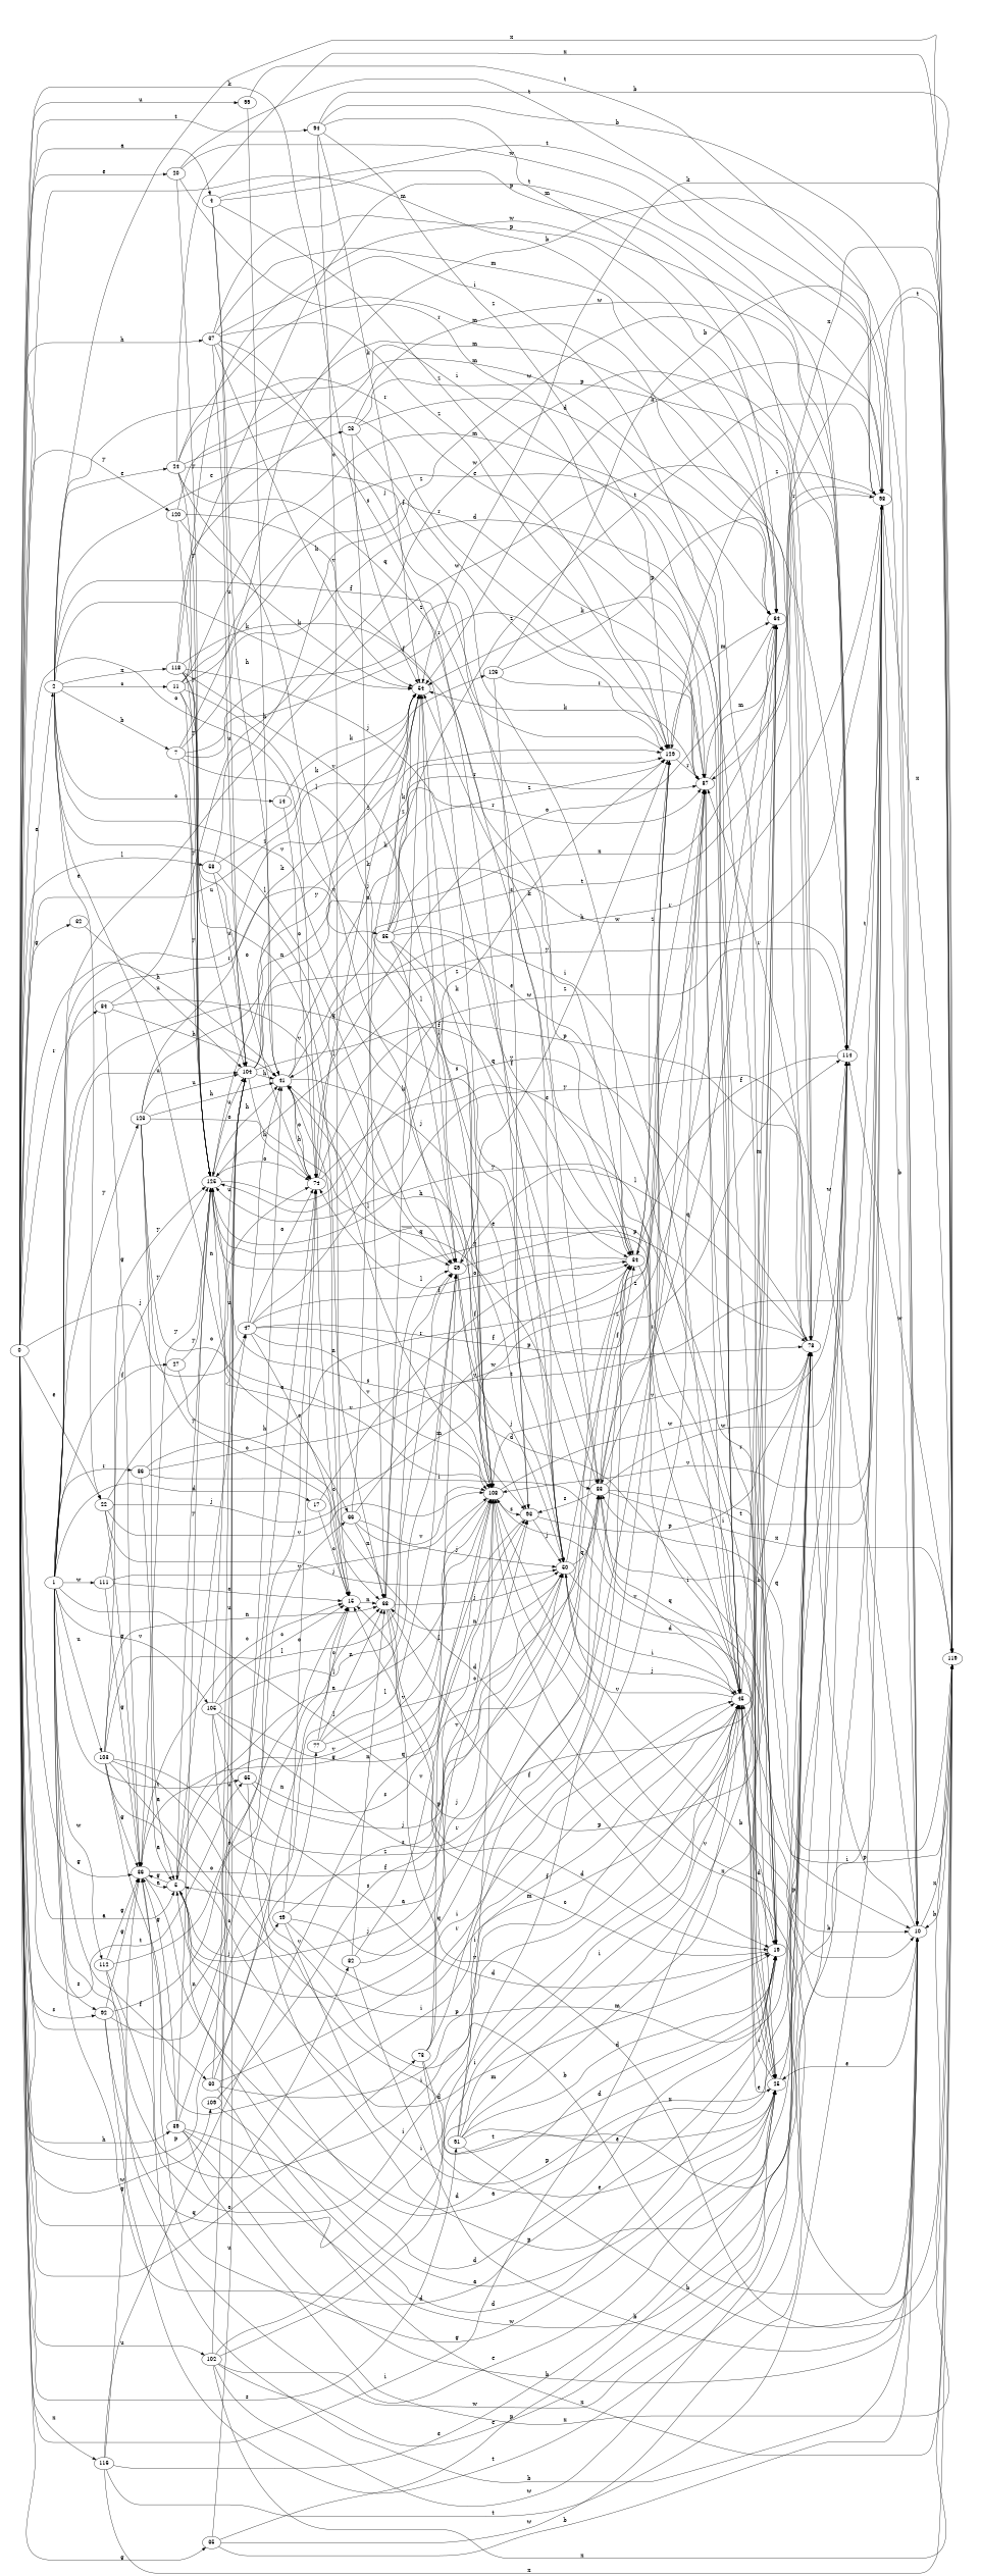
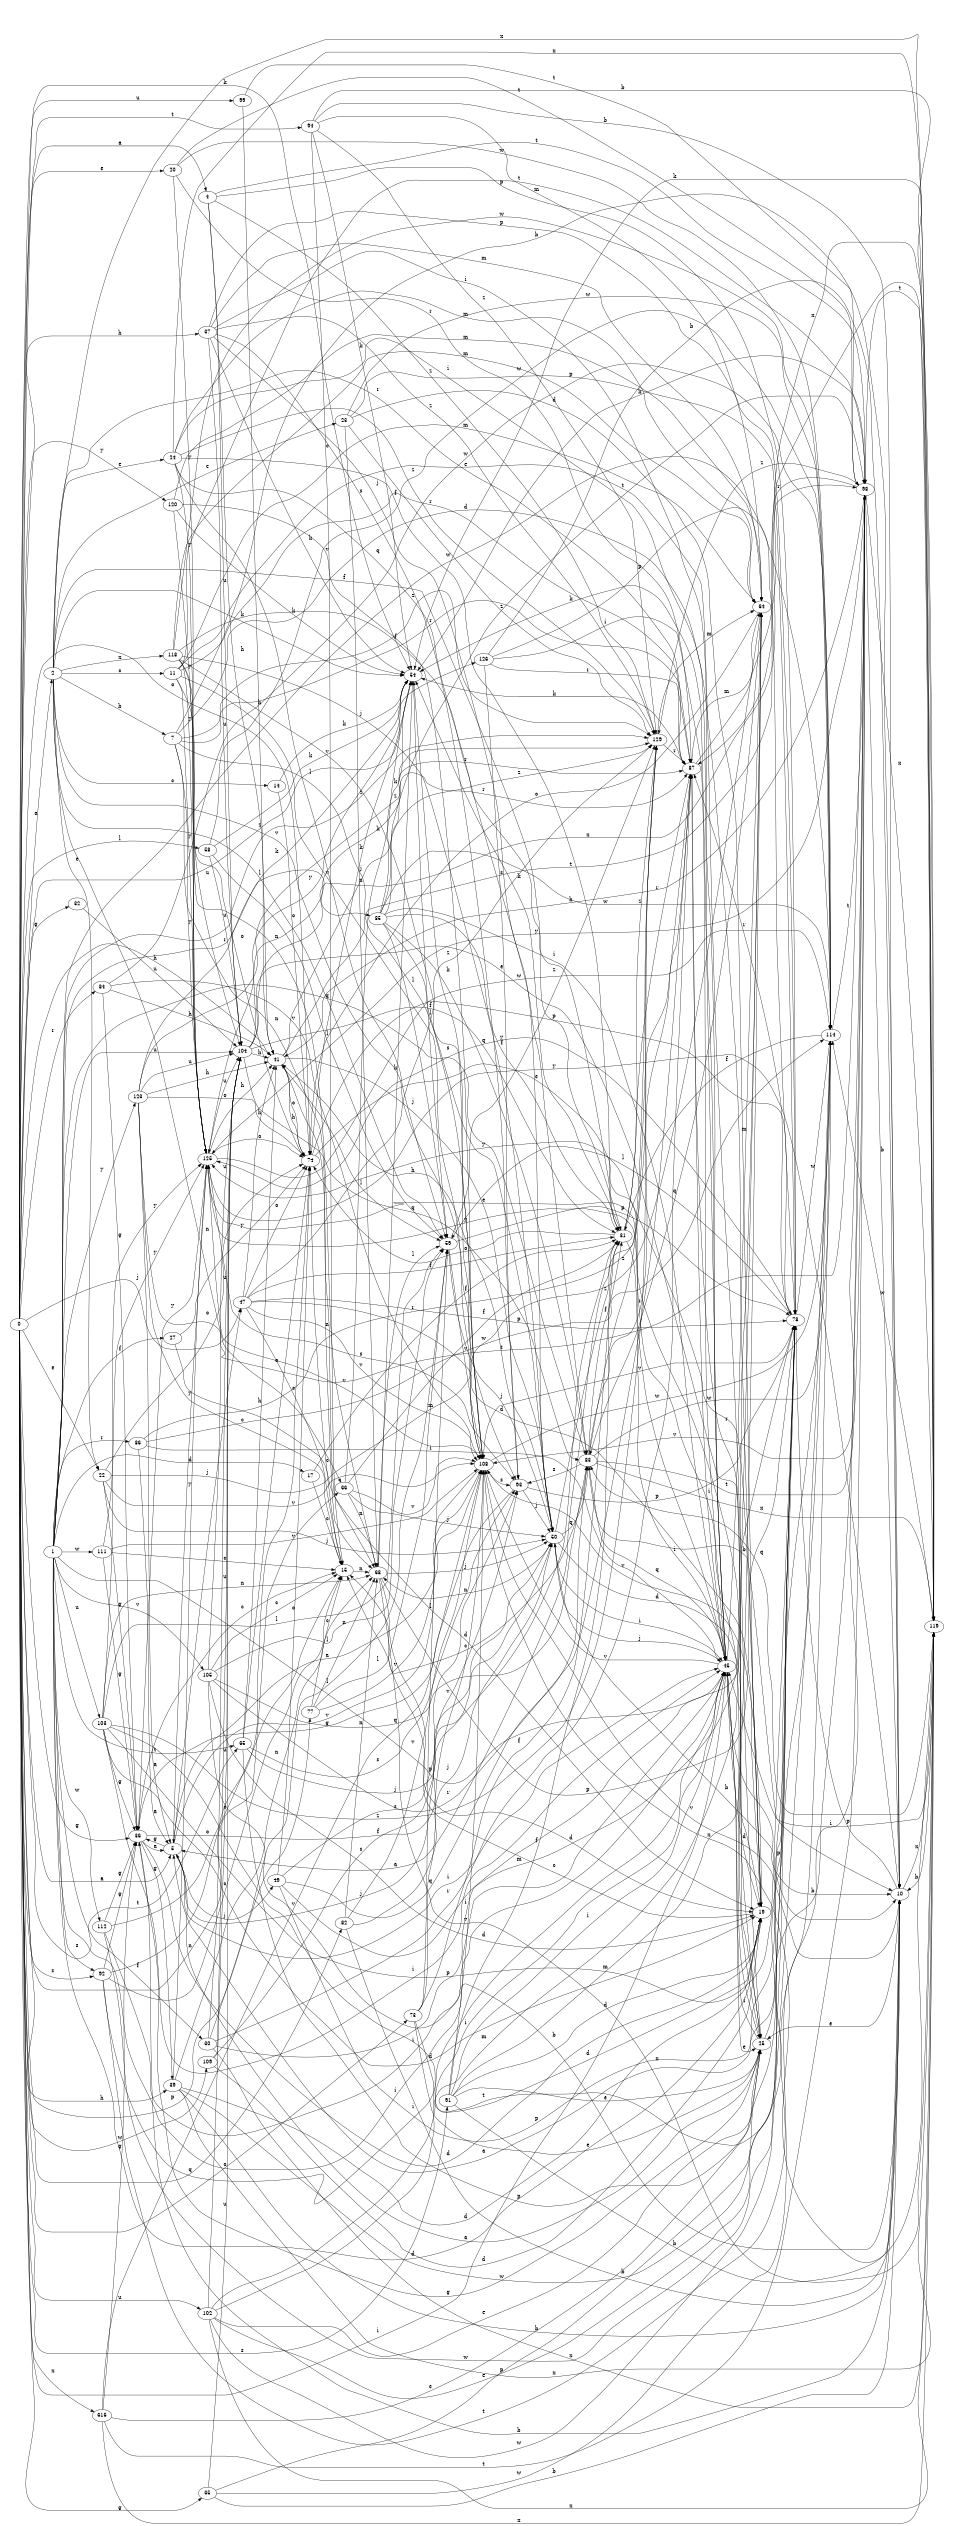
  strict digraph {
    rankdir=LR
    0
    2
    4
    5
    20
    22
    32
    35
    36
    37
    39
    41
    45
    47
    54
    58
    64
    66
    73
    74
    77
    82
    84
    91
    92
    94
    n27 [label=65]
    99
    102
    109
-   116
+   116 [label=616]
    120
    126
    7
    11
    14
    23
    24
-   31 [label=34]
+   31
    59
    87
    108
    118
    119
    78
    104
    129
    98
    49
    50
    125
    114
    10
    25
    19
    15
    93
    68
    83
    1
    17
    27
    30
    85
    86
    103
    105
    111
    112
    123
    0 -> 2 [label=a]
    0 -> 4 [label=a]
    0 -> 5 [label=a]
    0 -> 20 [label=e]
    0 -> 22 [label=e]
    0 -> 32 [label=g]
    0 -> 35 [label=g]
    0 -> 36 [label=g]
    0 -> 37 [label=h]
    0 -> 39 [label=h]
    0 -> 41 [label=h]
    0 -> 45 [label=i]
    0 -> 47 [label=j]
    0 -> 54 [label=k]
    0 -> 58 [label=l]
-   0 -> 64 [label=m]
    0 -> 66 [label=n]
    0 -> 73 [label=o]
    0 -> 74 [label=o]
    0 -> 77 [label=p]
    0 -> 82 [label=q]
    0 -> 84 [label=r]
    0 -> 91 [label=s]
    0 -> 92 [label=s]
    0 -> 94 [label=t]
    0 -> n27 [label=t]
    0 -> 99 [label=u]
    0 -> 102 [label=u]
    0 -> 109 [label=w]
    0 -> 116 [label=x]
    0 -> 120 [label=y]
    0 -> 126 [label=z]
    2 -> 22 [label=e]
    2 -> 54 [label=k]
    2 -> 66 [label=n]
    2 -> 7 [label=b]
    2 -> 11 [label=c]
    2 -> 14 [label=c]
    2 -> 23 [label=e]
    2 -> 24 [label=e]
    2 -> 31 [label=f]
    2 -> 59 [label=l]
    2 -> 87 [label=r]
    2 -> 108 [label=v]
    2 -> 118 [label=x]
    2 -> 119 [label=x]
    4 -> 41 [label=h]
    4 -> 78 [label=p]
    4 -> 104 [label=u]
    4 -> 129 [label=z]
    4 -> 98 [label=t]
    5 -> 36 [label=g]
    5 -> 45 [label=i]
    5 -> 47 [label=j]
    5 -> 108 [label=v]
    5 -> 49 [label=j]
    5 -> 50 [label=j]
    5 -> 125 [label=y]
    20 -> 87 [label=r]
    20 -> 98 [label=t]
    20 -> 125 [label=y]
    20 -> 114 [label=w]
    22 -> 36 [label=g]
    22 -> 64 [label=m]
    22 -> 74 [label=o]
    22 -> 108 [label=v]
    22 -> 50 [label=j]
    32 -> 104 [label=u]
    35 -> 104 [label=u]
    35 -> 114 [label=w]
    35 -> 10 [label=b]
    35 -> 25 [label=e]
    36 -> 5 [label=a]
    36 -> 31 [label=f]
    36 -> 125 [label=y]
    36 -> 10 [label=b]
    36 -> 19 [label=d]
    36 -> 15 [label=c]
    37 -> 45 [label=i]
    37 -> 54 [label=k]
    37 -> 64 [label=m]
    37 -> 78 [label=p]
    37 -> 104 [label=u]
    37 -> 129 [label=z]
    37 -> 50 [label=j]
    37 -> 93 [label=s]
-   39 -> 36 [label=g]
+   36 -> 39 [label=g]
    39 -> 119 [label=x]
    39 -> 125 [label=y]
    39 -> 114 [label=w]
    39 -> 10 [label=b]
    39 -> 19 [label=d]
    39 -> 68 [label=n]
    41 -> 74 [label=o]
    41 -> 59 [label=l]
    41 -> 87 [label=r]
    41 -> 98 [label=t]
    41 -> 50 [label=j]
    41 -> 68 [label=n]
    45 -> 54 [label=k]
    45 -> 64 [label=m]
    45 -> 108 [label=v]
    45 -> 50 [label=j]
    45 -> 125 [label=y]
    45 -> 10 [label=b]
    45 -> 25 [label=e]
    45 -> 19 [label=d]
    45 -> 83 [label=q]
    47 -> 41 [label=h]
    47 -> 74 [label=o]
    47 -> 31 [label=f]
    47 -> 108 [label=v]
    47 -> 78 [label=p]
    47 -> 129 [label=z]
    47 -> 19 [label=d]
    47 -> 15 [label=c]
    54 -> 59 [label=l]
    54 -> 125 [label=y]
    58 -> 54 [label=k]
    58 -> 59 [label=l]
    58 -> 104 [label=u]
    58 -> 114 [label=w]
    64 -> 74 [label=o]
    64 -> 83 [label=q]
    66 -> 54 [label=k]
    66 -> 31 [label=f]
    66 -> 108 [label=v]
    66 -> 50 [label=j]
    66 -> 68 [label=n]
    73 -> 31 [label=f]
    73 -> 59 [label=l]
    73 -> 108 [label=v]
    73 -> 25 [label=e]
    73 -> 19 [label=d]
    74 -> 41 [label=h]
    74 -> 54 [label=k]
    74 -> 78 [label=p]
    74 -> 25 [label=e]
    74 -> 15 [label=c]
    77 -> 59 [label=l]
    77 -> 108 [label=v]
    77 -> 15 [label=c]
    77 -> 68 [label=n]
    82 -> 108 [label=v]
    82 -> 50 [label=j]
    82 -> 10 [label=b]
    82 -> 68 [label=n]
    84 -> 36 [label=g]
    84 -> 41 [label=h]
    84 -> 108 [label=v]
    84 -> 114 [label=w]
    91 -> 45 [label=i]
    91 -> 64 [label=m]
    91 -> 31 [label=f]
    91 -> 108 [label=v]
    91 -> 10 [label=b]
    91 -> 25 [label=e]
    91 -> 19 [label=d]
    92 -> 36 [label=g]
    92 -> 45 [label=i]
    92 -> 74 [label=o]
    92 -> 98 [label=t]
    92 -> 15 [label=c]
    94 -> 54 [label=k]
    94 -> 64 [label=m]
    94 -> 119 [label=b]
    94 -> 129 [label=z]
    94 -> 10 [label=b]
    94 -> 15 [label=c]
    n27 -> 41 [label=h]
    n27 -> 74 [label=o]
    n27 -> 78 [label=p]
    n27 -> 50 [label=j]
    n27 -> 93 [label=s]
    99 -> 41 [label=h]
    99 -> 98 [label=t]
    102 -> 45 [label=i]
    102 -> 64 [label=m]
    102 -> 119 [label=x]
    102 -> 78 [label=p]
    102 -> 104 [label=u]
    102 -> 114 [label=w]
    102 -> 25 [label=e]
    109 -> 104 [label=u]
    109 -> 19 [label=d]
    109 -> 93 [label=s]
    116 -> 36 [label=g]
    116 -> 108 [label=v]
    116 -> 119 [label=x]
    116 -> 98 [label=t]
    116 -> 25 [label=e]
    120 -> 54 [label=k]
    120 -> 64 [label=m]
    120 -> 108 [label=v]
    120 -> 125 [label=y]
+   126 -> 45 [label=i]
    126 -> 87 [label=r]
    126 -> 78 [label=p]
    126 -> 10 [label=b]
    126 -> 93 [label=s]
    7 -> 87 [label=r]
    7 -> 129 [label=z]
    7 -> 50 [label=j]
    7 -> 125 [label=y]
    7 -> 10 [label=b]
    7 -> 19 [label=d]
+   7 -> 68 [label=n]
    11 -> 64 [label=m]
    11 -> 87 [label=r]
    11 -> 108 [label=v]
    11 -> 98 [label=t]
    11 -> 125 [label=y]
    11 -> 25 [label=e]
    11 -> 68 [label=n]
    14 -> 54 [label=k]
    14 -> 74 [label=o]
    23 -> 78 [label=p]
    23 -> 129 [label=z]
    23 -> 114 [label=w]
    23 -> 19 [label=d]
    23 -> 68 [label=n]
    24 -> 45 [label=i]
    24 -> 64 [label=m]
    24 -> 31 [label=f]
    24 -> 59 [label=l]
    24 -> 119 [label=x]
    24 -> 129 [label=z]
    24 -> 125 [label=y]
    24 -> 83 [label=q]
    31 -> 5 [label=a]
    31 -> 45 [label=i]
    31 -> 54 [label=k]
    31 -> 74 [label=o]
    31 -> 87 [label=r]
    31 -> 129 [label=z]
    59 -> 108 [label=v]
    59 -> 78 [label=p]
    59 -> 129 [label=z]
    59 -> 50 [label=j]
    87 -> 45 [label=i]
    87 -> 54 [label=k]
    87 -> 64 [label=m]
    87 -> 119 [label=x]
    108 -> 5 [label=a]
    108 -> 54 [label=k]
    108 -> 119 [label=x]
    108 -> 114 [label=w]
    108 -> 93 [label=s]
    118 -> 64 [label=m]
    118 -> 74 [label=o]
    118 -> 31 [label=f]
    118 -> 108 [label=v]
    118 -> 104 [label=u]
    118 -> 50 [label=j]
    118 -> 125 [label=y]
    118 -> 114 [label=w]
    119 -> 45 [label=i]
    119 -> 54 [label=k]
    119 -> 98 [label=t]
    119 -> 114 [label=w]
    119 -> 10 [label=b]
    119 -> 83 [label=q]
    78 -> 5 [label=a]
    78 -> 59 [label=l]
    78 -> 87 [label=r]
    78 -> 108 [label=v]
    78 -> 125 [label=y]
    78 -> 114 [label=w]
    104 -> 41 [label=h]
    104 -> 31 [label=f]
    104 -> 87 [label=r]
    104 -> 119 [label=x]
    104 -> 25 [label=e]
    104 -> 83 [label=q]
    129 -> 64 [label=m]
    129 -> 87 [label=r]
    98 -> 41 [label=h]
    98 -> 54 [label=k]
    98 -> 87 [label=r]
    98 -> 108 [label=v]
    98 -> 119 [label=x]
    98 -> 129 [label=z]
    98 -> 125 [label=y]
    98 -> 10 [label=b]
    49 -> 64 [label=m]
    49 -> 74 [label=o]
    49 -> 78 [label=p]
    49 -> 93 [label=s]
    49 -> 83 [label=q]
    50 -> 41 [label=h]
    50 -> 45 [label=i]
    50 -> 129 [label=z]
    50 -> 10 [label=b]
    50 -> 19 [label=d]
    50 -> 68 [label=n]
    50 -> 83 [label=q]
    125 -> 41 [label=h]
    125 -> 74 [label=o]
    125 -> 108 [label=v]
    125 -> 104 [label=u]
    125 -> 114 [label=w]
    125 -> 25 [label=e]
    125 -> 93 [label=s]
    114 -> 31 [label=f]
    114 -> 98 [label=t]
    10 -> 108 [label=v]
    10 -> 119 [label=x]
    10 -> 78 [label=p]
    10 -> 125 [label=y]
    10 -> 25 [label=e]
    25 -> 5 [label=a]
    25 -> 36 [label=g]
    25 -> 45 [label=i]
    25 -> 87 [label=r]
    25 -> 78 [label=p]
    19 -> 108 [label=v]
    19 -> 125 [label=y]
    19 -> 15 [label=c]
    15 -> 68 [label=n]
    93 -> 36 [label=g]
    93 -> 78 [label=p]
    93 -> 50 [label=j]
    68 -> 54 [label=k]
    68 -> 59 [label=l]
    68 -> 119 [label=x]
    68 -> 78 [label=p]
    68 -> 50 [label=j]
    68 -> 19 [label=d]
    83 -> 31 [label=f]
    83 -> 87 [label=r]
    83 -> 119 [label=x]
    83 -> 129 [label=z]
    83 -> 98 [label=t]
    83 -> 114 [label=w]
    83 -> 10 [label=b]
    83 -> 15 [label=c]
    83 -> 93 [label=s]
    1 -> 45 [label=i]
    1 -> 92 [label=s]
    1 -> n27 [label=t]
    1 -> 78 [label=p]
    1 -> 104 [label=u]
    1 -> 129 [label=z]
    1 -> 114 [label=w]
    1 -> 19 [label=d]
    1 -> 83 [label=q]
    1 -> 17 [label=d]
    1 -> 27 [label=f]
    1 -> 30 [label=f]
    1 -> 85 [label=r]
    1 -> 86 [label=r]
    1 -> 103 [label=u]
    1 -> 105 [label=v]
    1 -> 111 [label=w]
    1 -> 112 [label=w]
    1 -> 123 [label=y]
    17 -> 31 [label=f]
    17 -> 15 [label=c]
-   27 -> 125 [label=y]
+   27 -> 74 [label=y]
    27 -> 19 [label=d]
    30 -> 45 [label=i]
    30 -> 59 [label=l]
    30 -> 87 [label=r]
    30 -> 119 [label=x]
    30 -> 104 [label=u]
    85 -> 45 [label=i]
    85 -> 54 [label=k]
    85 -> 31 [label=f]
    85 -> 59 [label=l]
    85 -> 129 [label=z]
    85 -> 98 [label=t]
    85 -> 114 [label=w]
    85 -> 93 [label=s]
    85 -> 83 [label=q]
    86 -> 5 [label=a]
    86 -> 45 [label=i]
    86 -> 87 [label=r]
    86 -> 114 [label=w]
    103 -> 36 [label=g]
    103 -> 45 [label=i]
    103 -> 59 [label=l]
    103 -> 78 [label=p]
    103 -> 129 [label=z]
    103 -> 98 [label=t]
    103 -> 125 [label=y]
    103 -> 19 [label=d]
    103 -> 68 [label=n]
    105 -> 59 [label=l]
    105 -> 87 [label=r]
    105 -> 104 [label=u]
    105 -> 10 [label=b]
    105 -> 19 [label=d]
    105 -> 15 [label=c]
    105 -> 83 [label=q]
    111 -> 36 [label=g]
    111 -> 108 [label=v]
    111 -> 125 [label=y]
    111 -> 15 [label=c]
    112 -> 36 [label=g]
    112 -> 45 [label=i]
    112 -> 114 [label=w]
    112 -> 15 [label=c]
    123 -> 5 [label=a]
    123 -> 41 [label=h]
    123 -> 54 [label=k]
    123 -> 74 [label=o]
    123 -> 104 [label=u]
    123 -> 129 [label=z]
    123 -> 98 [label=t]
    123 -> 15 [label=c]
  }
